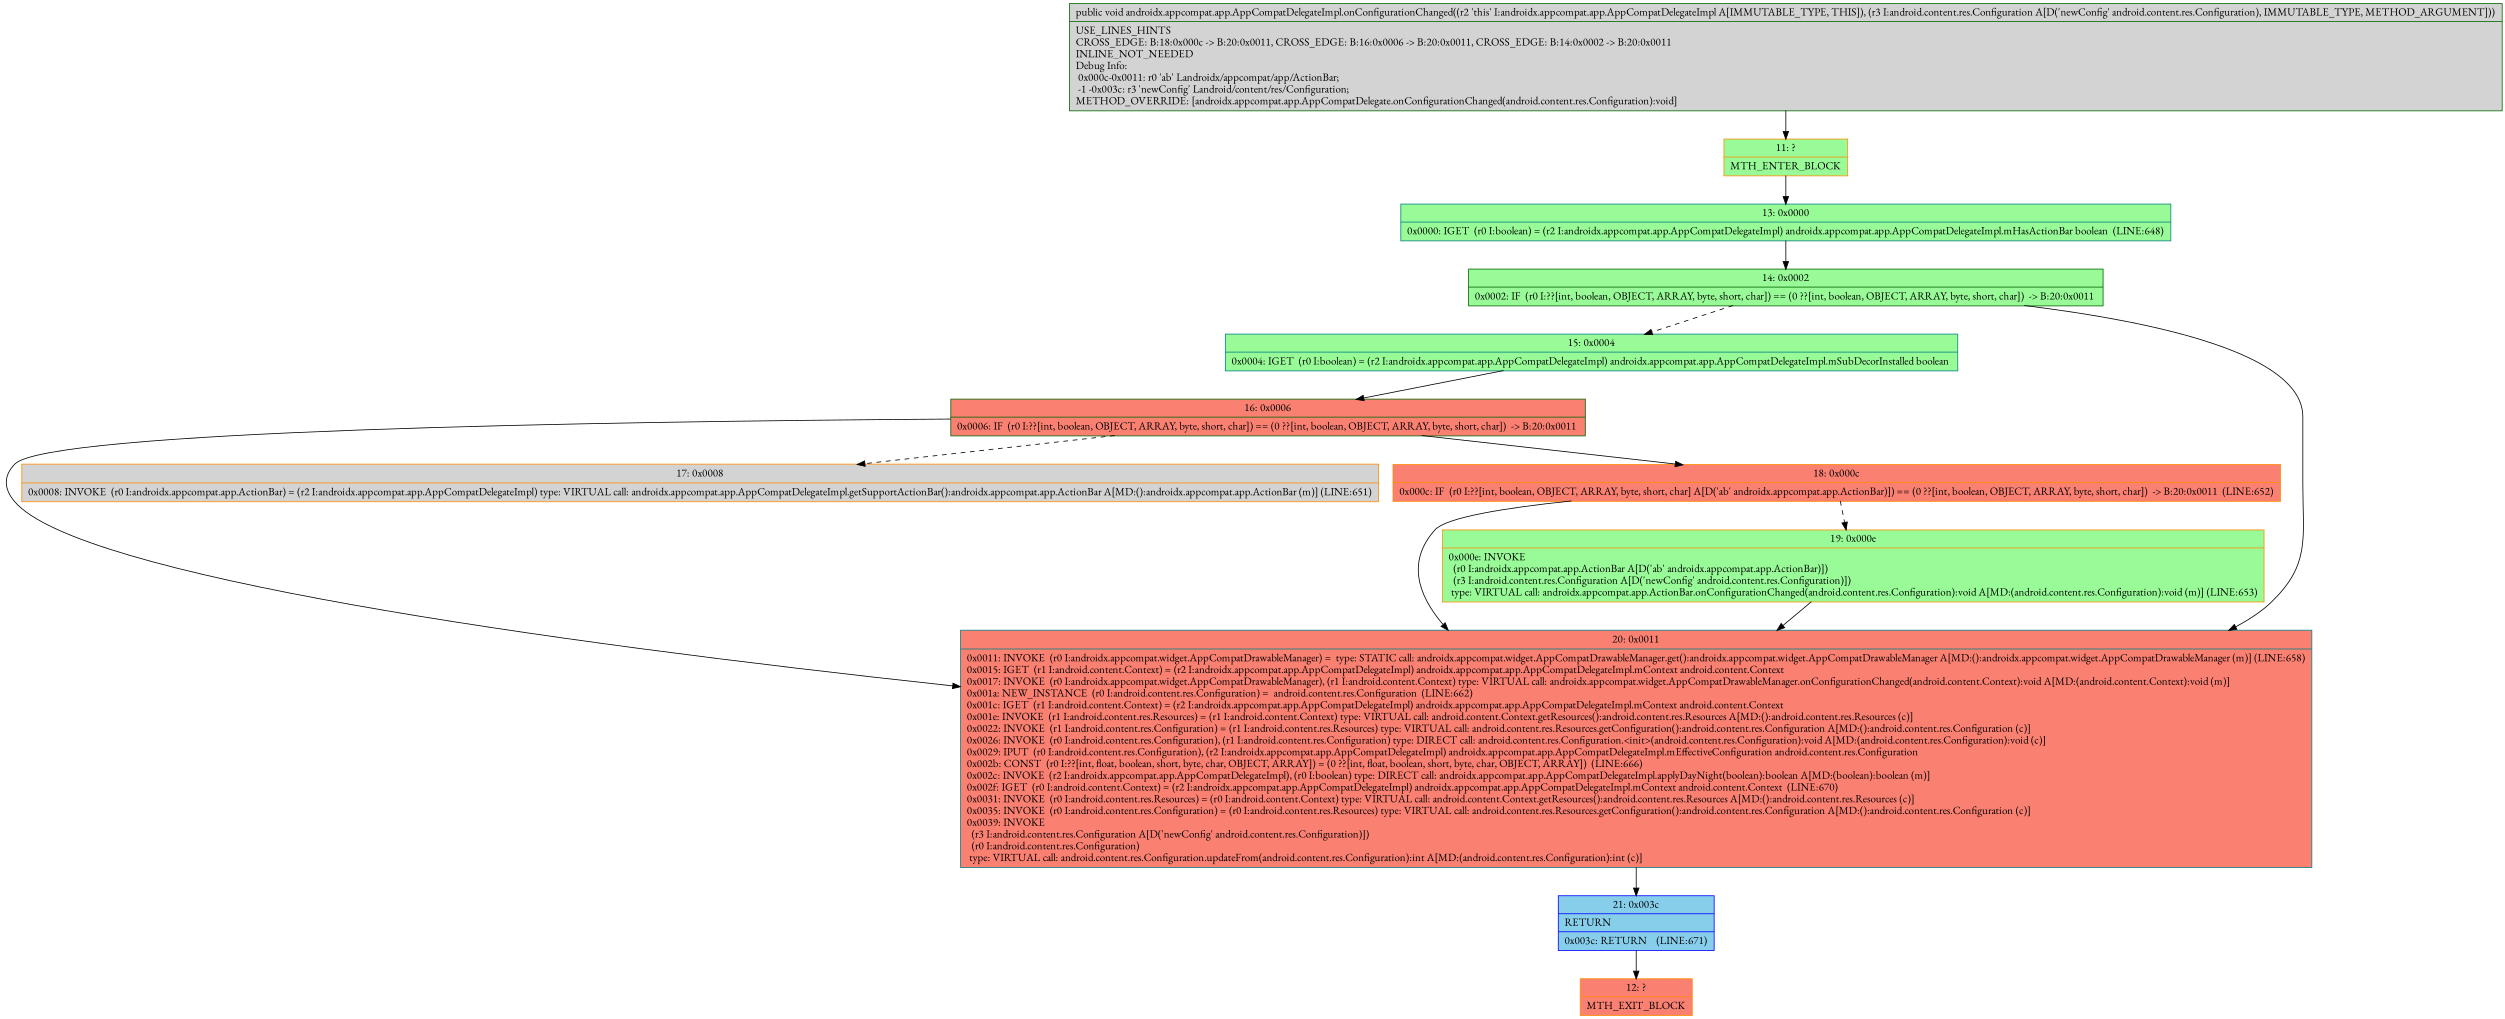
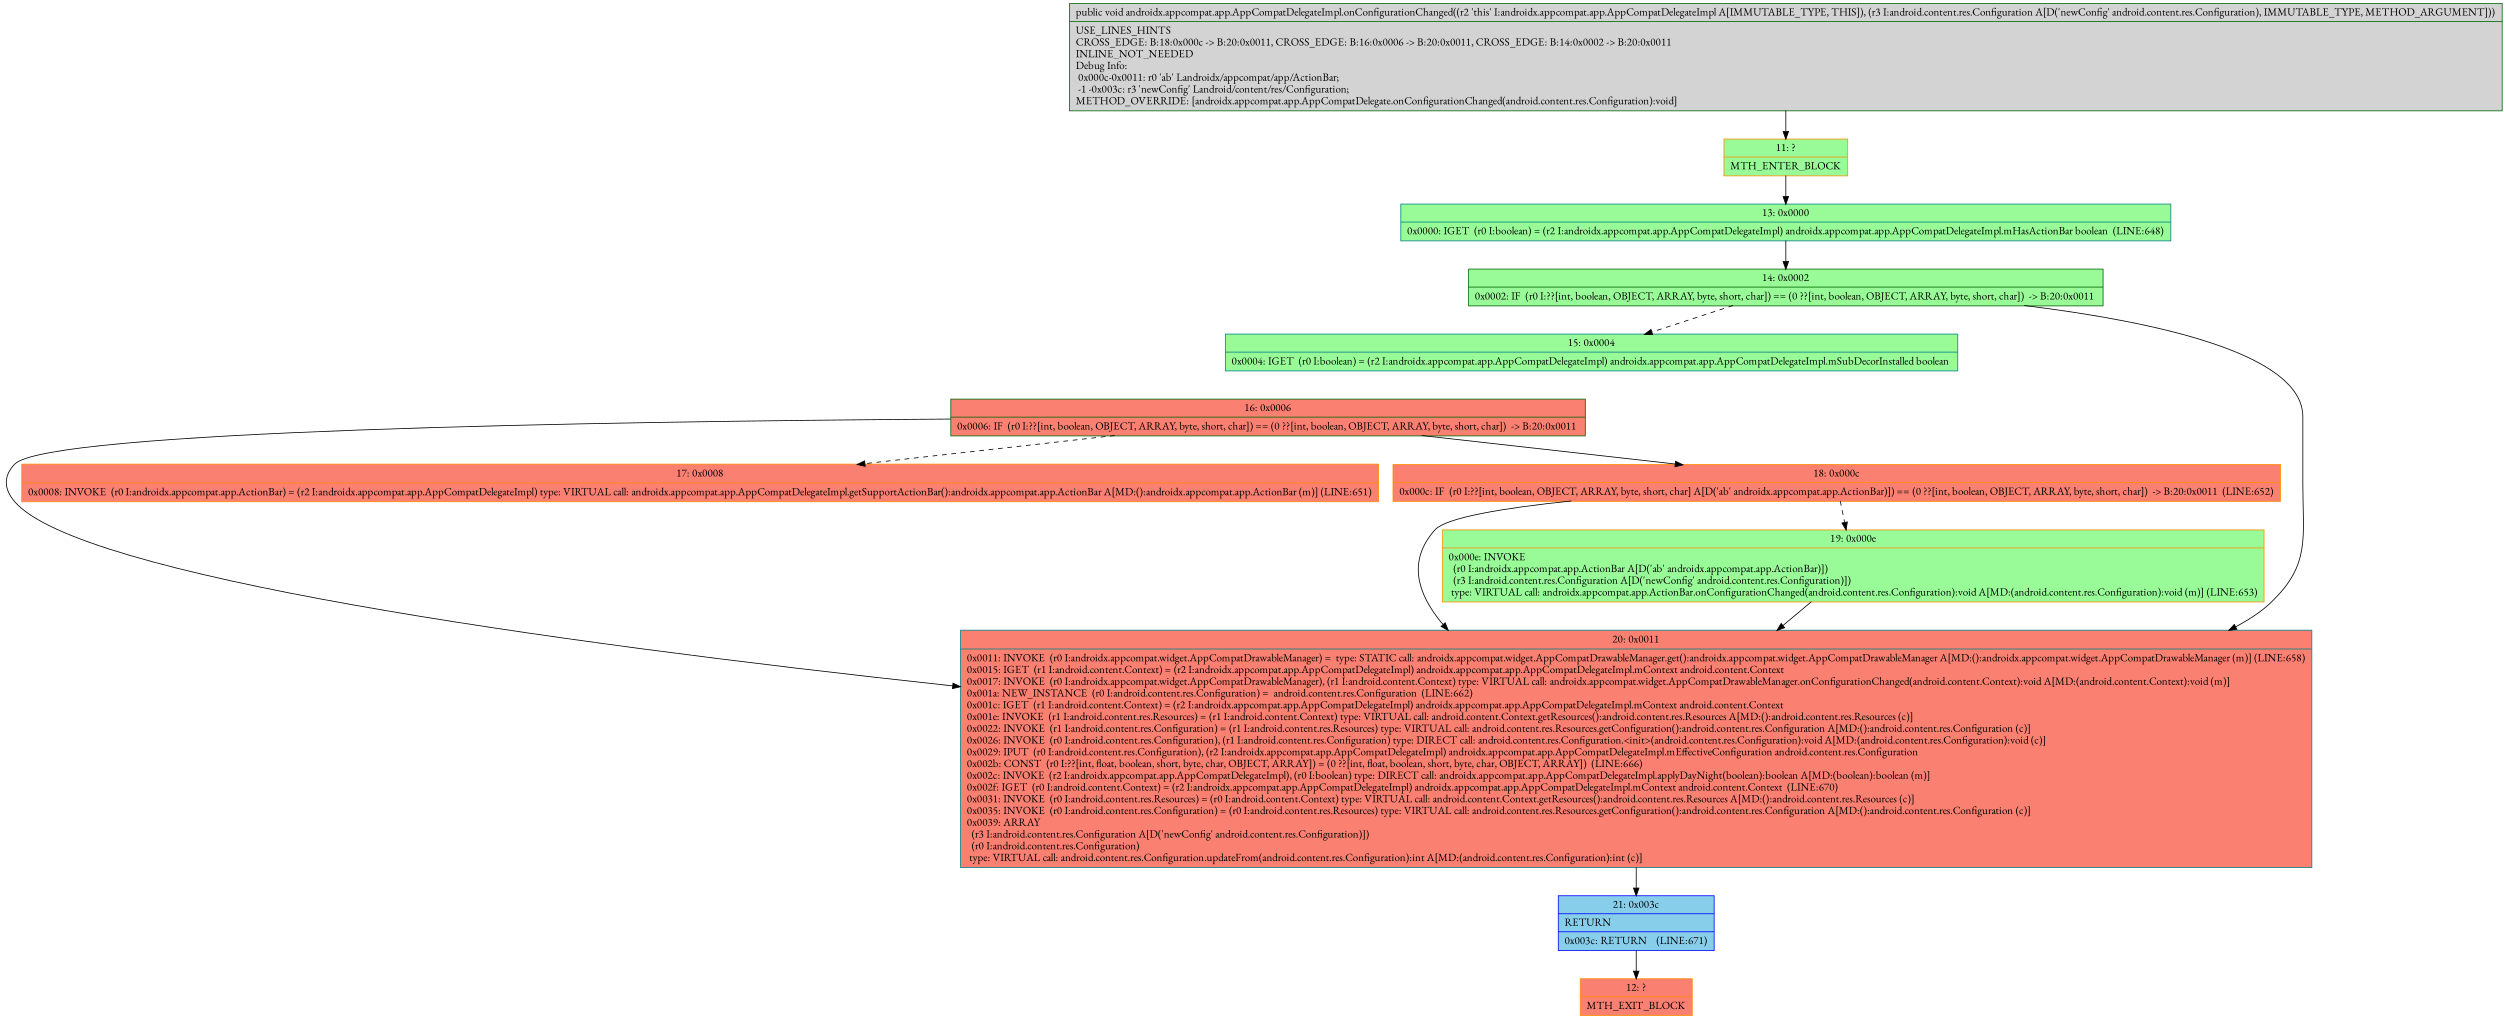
  digraph {
    fontname="EB Garamond"
    node [color=darkorange fillcolor=palegreen fontname="EB Garamond" shape=record style=filled]
    edge [fontname="EB Garamond"]
    n1 [label="{11\:\ ?|MTH_ENTER_BLOCK\l}"]
    n2 [color=teal label="{13\:\ 0x0000|0x0000: IGET  (r0 I:boolean) = (r2 I:androidx.appcompat.app.AppCompatDelegateImpl) androidx.appcompat.app.AppCompatDelegateImpl.mHasActionBar boolean  (LINE:648)\l}"]
    n3 [color=darkgreen label="{14\:\ 0x0002|0x0002: IF  (r0 I:??[int, boolean, OBJECT, ARRAY, byte, short, char]) == (0 ??[int, boolean, OBJECT, ARRAY, byte, short, char])  \-\> B:20:0x0011 \l}"]
    n4 [color=teal label="{15\:\ 0x0004|0x0004: IGET  (r0 I:boolean) = (r2 I:androidx.appcompat.app.AppCompatDelegateImpl) androidx.appcompat.app.AppCompatDelegateImpl.mSubDecorInstalled boolean \l}"]
-   n5 [color=teal fillcolor=salmon label="{20\:\ 0x0011|0x0011: INVOKE  (r0 I:androidx.appcompat.widget.AppCompatDrawableManager) =  type: STATIC call: androidx.appcompat.widget.AppCompatDrawableManager.get():androidx.appcompat.widget.AppCompatDrawableManager A[MD:():androidx.appcompat.widget.AppCompatDrawableManager (m)] (LINE:658)\l0x0015: IGET  (r1 I:android.content.Context) = (r2 I:androidx.appcompat.app.AppCompatDelegateImpl) androidx.appcompat.app.AppCompatDelegateImpl.mContext android.content.Context \l0x0017: INVOKE  (r0 I:androidx.appcompat.widget.AppCompatDrawableManager), (r1 I:android.content.Context) type: VIRTUAL call: androidx.appcompat.widget.AppCompatDrawableManager.onConfigurationChanged(android.content.Context):void A[MD:(android.content.Context):void (m)]\l0x001a: NEW_INSTANCE  (r0 I:android.content.res.Configuration) =  android.content.res.Configuration  (LINE:662)\l0x001c: IGET  (r1 I:android.content.Context) = (r2 I:androidx.appcompat.app.AppCompatDelegateImpl) androidx.appcompat.app.AppCompatDelegateImpl.mContext android.content.Context \l0x001e: INVOKE  (r1 I:android.content.res.Resources) = (r1 I:android.content.Context) type: VIRTUAL call: android.content.Context.getResources():android.content.res.Resources A[MD:():android.content.res.Resources (c)]\l0x0022: INVOKE  (r1 I:android.content.res.Configuration) = (r1 I:android.content.res.Resources) type: VIRTUAL call: android.content.res.Resources.getConfiguration():android.content.res.Configuration A[MD:():android.content.res.Configuration (c)]\l0x0026: INVOKE  (r0 I:android.content.res.Configuration), (r1 I:android.content.res.Configuration) type: DIRECT call: android.content.res.Configuration.\<init\>(android.content.res.Configuration):void A[MD:(android.content.res.Configuration):void (c)]\l0x0029: IPUT  (r0 I:android.content.res.Configuration), (r2 I:androidx.appcompat.app.AppCompatDelegateImpl) androidx.appcompat.app.AppCompatDelegateImpl.mEffectiveConfiguration android.content.res.Configuration \l0x002b: CONST  (r0 I:??[int, float, boolean, short, byte, char, OBJECT, ARRAY]) = (0 ??[int, float, boolean, short, byte, char, OBJECT, ARRAY])  (LINE:666)\l0x002c: INVOKE  (r2 I:androidx.appcompat.app.AppCompatDelegateImpl), (r0 I:boolean) type: DIRECT call: androidx.appcompat.app.AppCompatDelegateImpl.applyDayNight(boolean):boolean A[MD:(boolean):boolean (m)]\l0x002f: IGET  (r0 I:android.content.Context) = (r2 I:androidx.appcompat.app.AppCompatDelegateImpl) androidx.appcompat.app.AppCompatDelegateImpl.mContext android.content.Context  (LINE:670)\l0x0031: INVOKE  (r0 I:android.content.res.Resources) = (r0 I:android.content.Context) type: VIRTUAL call: android.content.Context.getResources():android.content.res.Resources A[MD:():android.content.res.Resources (c)]\l0x0035: INVOKE  (r0 I:android.content.res.Configuration) = (r0 I:android.content.res.Resources) type: VIRTUAL call: android.content.res.Resources.getConfiguration():android.content.res.Configuration A[MD:():android.content.res.Configuration (c)]\l0x0039: INVOKE  \l  (r3 I:android.content.res.Configuration A[D('newConfig' android.content.res.Configuration)])\l  (r0 I:android.content.res.Configuration)\l type: VIRTUAL call: android.content.res.Configuration.updateFrom(android.content.res.Configuration):int A[MD:(android.content.res.Configuration):int (c)]\l}"]
+   n5 [color=teal fillcolor=salmon label="{20\:\ 0x0011|0x0011: INVOKE  (r0 I:androidx.appcompat.widget.AppCompatDrawableManager) =  type: STATIC call: androidx.appcompat.widget.AppCompatDrawableManager.get():androidx.appcompat.widget.AppCompatDrawableManager A[MD:():androidx.appcompat.widget.AppCompatDrawableManager (m)] (LINE:658)\l0x0015: IGET  (r1 I:android.content.Context) = (r2 I:androidx.appcompat.app.AppCompatDelegateImpl) androidx.appcompat.app.AppCompatDelegateImpl.mContext android.content.Context \l0x0017: INVOKE  (r0 I:androidx.appcompat.widget.AppCompatDrawableManager), (r1 I:android.content.Context) type: VIRTUAL call: androidx.appcompat.widget.AppCompatDrawableManager.onConfigurationChanged(android.content.Context):void A[MD:(android.content.Context):void (m)]\l0x001a: NEW_INSTANCE  (r0 I:android.content.res.Configuration) =  android.content.res.Configuration  (LINE:662)\l0x001c: IGET  (r1 I:android.content.Context) = (r2 I:androidx.appcompat.app.AppCompatDelegateImpl) androidx.appcompat.app.AppCompatDelegateImpl.mContext android.content.Context \l0x001e: INVOKE  (r1 I:android.content.res.Resources) = (r1 I:android.content.Context) type: VIRTUAL call: android.content.Context.getResources():android.content.res.Resources A[MD:():android.content.res.Resources (c)]\l0x0022: INVOKE  (r1 I:android.content.res.Configuration) = (r1 I:android.content.res.Resources) type: VIRTUAL call: android.content.res.Resources.getConfiguration():android.content.res.Configuration A[MD:():android.content.res.Configuration (c)]\l0x0026: INVOKE  (r0 I:android.content.res.Configuration), (r1 I:android.content.res.Configuration) type: DIRECT call: android.content.res.Configuration.\<init\>(android.content.res.Configuration):void A[MD:(android.content.res.Configuration):void (c)]\l0x0029: IPUT  (r0 I:android.content.res.Configuration), (r2 I:androidx.appcompat.app.AppCompatDelegateImpl) androidx.appcompat.app.AppCompatDelegateImpl.mEffectiveConfiguration android.content.res.Configuration \l0x002b: CONST  (r0 I:??[int, float, boolean, short, byte, char, OBJECT, ARRAY]) = (0 ??[int, float, boolean, short, byte, char, OBJECT, ARRAY])  (LINE:666)\l0x002c: INVOKE  (r2 I:androidx.appcompat.app.AppCompatDelegateImpl), (r0 I:boolean) type: DIRECT call: androidx.appcompat.app.AppCompatDelegateImpl.applyDayNight(boolean):boolean A[MD:(boolean):boolean (m)]\l0x002f: IGET  (r0 I:android.content.Context) = (r2 I:androidx.appcompat.app.AppCompatDelegateImpl) androidx.appcompat.app.AppCompatDelegateImpl.mContext android.content.Context  (LINE:670)\l0x0031: INVOKE  (r0 I:android.content.res.Resources) = (r0 I:android.content.Context) type: VIRTUAL call: android.content.Context.getResources():android.content.res.Resources A[MD:():android.content.res.Resources (c)]\l0x0035: INVOKE  (r0 I:android.content.res.Configuration) = (r0 I:android.content.res.Resources) type: VIRTUAL call: android.content.res.Resources.getConfiguration():android.content.res.Configuration A[MD:():android.content.res.Configuration (c)]\l0x0039: ARRAY  \l  (r3 I:android.content.res.Configuration A[D('newConfig' android.content.res.Configuration)])\l  (r0 I:android.content.res.Configuration)\l type: VIRTUAL call: android.content.res.Configuration.updateFrom(android.content.res.Configuration):int A[MD:(android.content.res.Configuration):int (c)]\l}"]
    n6 [color=darkgreen fillcolor=salmon label="{16\:\ 0x0006|0x0006: IF  (r0 I:??[int, boolean, OBJECT, ARRAY, byte, short, char]) == (0 ??[int, boolean, OBJECT, ARRAY, byte, short, char])  \-\> B:20:0x0011 \l}"]
    n7 [color=blue fillcolor=skyblue label="{21\:\ 0x003c|RETURN\l|0x003c: RETURN    (LINE:671)\l}"]
-   n8 [fillcolor=lightgrey label="{17\:\ 0x0008|0x0008: INVOKE  (r0 I:androidx.appcompat.app.ActionBar) = (r2 I:androidx.appcompat.app.AppCompatDelegateImpl) type: VIRTUAL call: androidx.appcompat.app.AppCompatDelegateImpl.getSupportActionBar():androidx.appcompat.app.ActionBar A[MD:():androidx.appcompat.app.ActionBar (m)] (LINE:651)\l}"]
+   n8 [fillcolor=salmon label="{17\:\ 0x0008|0x0008: INVOKE  (r0 I:androidx.appcompat.app.ActionBar) = (r2 I:androidx.appcompat.app.AppCompatDelegateImpl) type: VIRTUAL call: androidx.appcompat.app.AppCompatDelegateImpl.getSupportActionBar():androidx.appcompat.app.ActionBar A[MD:():androidx.appcompat.app.ActionBar (m)] (LINE:651)\l}"]
    n9 [fillcolor=salmon label="{18\:\ 0x000c|0x000c: IF  (r0 I:??[int, boolean, OBJECT, ARRAY, byte, short, char] A[D('ab' androidx.appcompat.app.ActionBar)]) == (0 ??[int, boolean, OBJECT, ARRAY, byte, short, char])  \-\> B:20:0x0011  (LINE:652)\l}"]
    n10 [label="{19\:\ 0x000e|0x000e: INVOKE  \l  (r0 I:androidx.appcompat.app.ActionBar A[D('ab' androidx.appcompat.app.ActionBar)])\l  (r3 I:android.content.res.Configuration A[D('newConfig' android.content.res.Configuration)])\l type: VIRTUAL call: androidx.appcompat.app.ActionBar.onConfigurationChanged(android.content.res.Configuration):void A[MD:(android.content.res.Configuration):void (m)] (LINE:653)\l}"]
    n11 [fillcolor=salmon label="{12\:\ ?|MTH_EXIT_BLOCK\l}"]
    n12 [color=darkgreen fillcolor=lightgrey label="{public void androidx.appcompat.app.AppCompatDelegateImpl.onConfigurationChanged((r2 'this' I:androidx.appcompat.app.AppCompatDelegateImpl A[IMMUTABLE_TYPE, THIS]), (r3 I:android.content.res.Configuration A[D('newConfig' android.content.res.Configuration), IMMUTABLE_TYPE, METHOD_ARGUMENT]))  | USE_LINES_HINTS\lCROSS_EDGE: B:18:0x000c \-\> B:20:0x0011, CROSS_EDGE: B:16:0x0006 \-\> B:20:0x0011, CROSS_EDGE: B:14:0x0002 \-\> B:20:0x0011\lINLINE_NOT_NEEDED\lDebug Info:\l  0x000c\-0x0011: r0 'ab' Landroidx\/appcompat\/app\/ActionBar;\l  \-1 \-0x003c: r3 'newConfig' Landroid\/content\/res\/Configuration;\lMETHOD_OVERRIDE: [androidx.appcompat.app.AppCompatDelegate.onConfigurationChanged(android.content.res.Configuration):void]\l}"]
    n1 -> n2
    n2 -> n3
    n3 -> n4 [style=dashed]
    n3 -> n5
-   n4 -> n6
    n5 -> n7
    n6 -> n5
    n6 -> n8 [style=dashed]
    n6 -> n9
    n7 -> n11
    n9 -> n5
    n9 -> n10 [style=dashed]
    n10 -> n5
    n12 -> n1
  }
